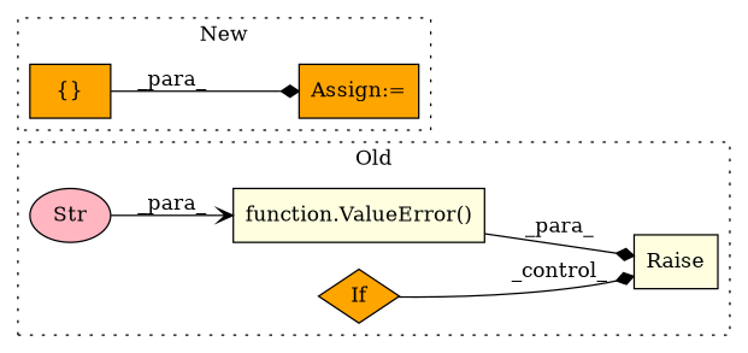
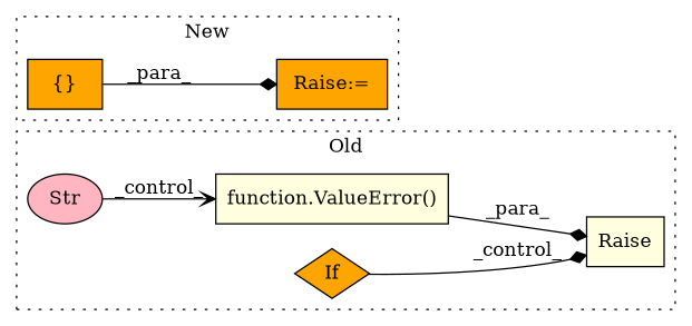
  digraph {
    rankdir=LR
    node [fillcolor=orange shape=box style=filled]
    edge [arrowhead=diamond]
    n1 [a=75 fillcolor=lightyellow l="11,1" label="function.ValueError()" s="4655,4733"]
    n2 [a=66 fillcolor=lightpink l=67 label=Str s=4666 shape=ellipse]
    n3 [a=91 fillcolor=lightyellow l=6 label=Raise s=4649]
    n4 [a=96 l="3,14" label=If s="4326,4361" shape=diamond]
    n5 [a=95 l="1,1" label="{}" s="5147,5180"]
-   n6 [a=68 l=3 label="Assign:=" s=5144]
+   n6 [a=68 l=3 label="Raise:=" s=5144]
    subgraph cluster_1 {
      label=Old
      style=dotted
      n1
      n2
      n3
      n4
    }
    subgraph cluster_2 {
      label=New
      style=dotted
      n5
      n6
    }
    n1 -> n3 [label=_para_]
-   n2 -> n1 [arrowhead=vee label=_para_]
+   n2 -> n1 [arrowhead=vee label=_control_]
    n4 -> n3 [label=_control_]
    n5 -> n6 [label=_para_]
  }
